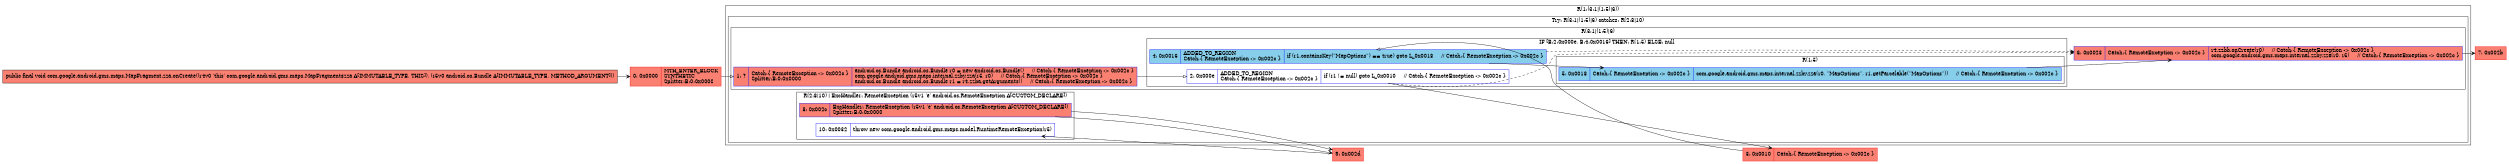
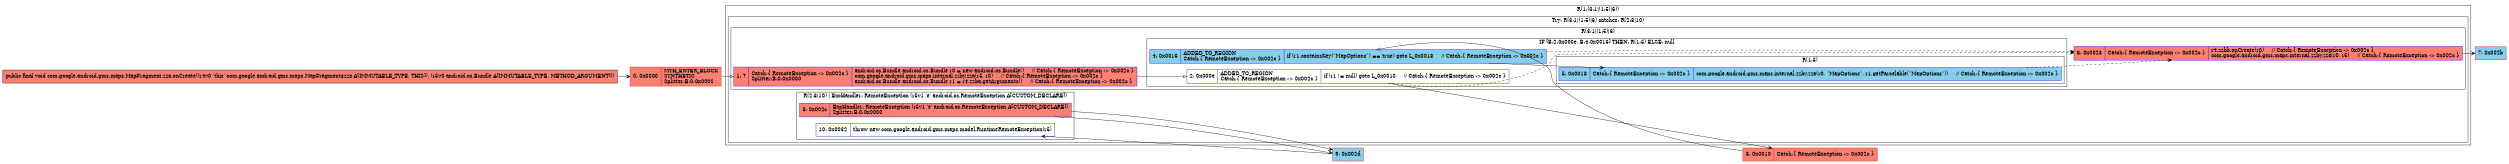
  digraph {
    rankdir=LR
    node [color=blue fillcolor=salmon shape=record style=filled]
    edge [arrowhead=vee]
    n1 [fillcolor=skyblue label="{5\:\ 0x0018|Catch:\{ RemoteException \-\> 0x002c \}\l|com.google.android.gms.maps.internal.zzby.zza(r0, \"MapOptions\", r1.getParcelable(\"MapOptions\"))     \/\/ Catch:\{ RemoteException \-\> 0x002c \}\l}"]
    n2 [fillcolor=white label="{2\:\ 0x000e|ADDED_TO_REGION\lCatch:\{ RemoteException \-\> 0x002c \}\l|if (r1 != null) goto L_0x0010     \/\/ Catch:\{ RemoteException \-\> 0x002c \}\l}"]
    n3 [fillcolor=skyblue label="{4\:\ 0x0016|ADDED_TO_REGION\lCatch:\{ RemoteException \-\> 0x002c \}\l|if (r1.containsKey(\"MapOptions\") == true) goto L_0x0018     \/\/ Catch:\{ RemoteException \-\> 0x002c \}\l}"]
    n4 [label="{1\:\ ?|Catch:\{ RemoteException \-\> 0x002c \}\lSplitter:B:0:0x0000\l|android.os.Bundle android.os.Bundle r0 = new android.os.Bundle()     \/\/ Catch:\{ RemoteException \-\> 0x002c \}\lcom.google.android.gms.maps.internal.zzby.zza(r5, r0)     \/\/ Catch:\{ RemoteException \-\> 0x002c \}\landroid.os.Bundle android.os.Bundle r1 = r4.zzba.getArguments()     \/\/ Catch:\{ RemoteException \-\> 0x002c \}\l}"]
    n5 [label="{6\:\ 0x0023|Catch:\{ RemoteException \-\> 0x002c \}\l|r4.zzbb.onCreate(r0)     \/\/ Catch:\{ RemoteException \-\> 0x002c \}\lcom.google.android.gms.maps.internal.zzby.zza(r0, r5)     \/\/ Catch:\{ RemoteException \-\> 0x002c \}\l}"]
    n6 [label="{8\:\ 0x002c|ExcHandler: RemoteException (r5v1 'e' android.os.RemoteException A[CUSTOM_DECLARE])\lSplitter:B:0:0x0000\l}"]
    n7 [fillcolor=white label="{10\:\ 0x0032|throw new com.google.android.gms.maps.model.RuntimeRemoteException(r5)\l}"]
    n8 [color=red label="{3\:\ 0x0010|Catch:\{ RemoteException \-\> 0x002c \}\l}"]
-   n9 [color=red label="{7\:\ 0x002b}"]
-   n10 [color=red label="{9\:\ 0x002d}"]
+   n9 [color=red fillcolor=skyblue label="{7\:\ 0x002b}"]
+   n10 [color=red fillcolor=skyblue label="{9\:\ 0x002d}"]
    n11 [color=red label="{0\:\ 0x0000|MTH_ENTER_BLOCK\lSYNTHETIC\lSplitter:B:0:0x0000\l}"]
    n12 [label="{public final void com.google.android.gms.maps.MapFragment.zza.onCreate((r4v0 'this' com.google.android.gms.maps.MapFragment$zza A[IMMUTABLE_TYPE, THIS]), (r5v0 android.os.Bundle A[IMMUTABLE_TYPE, METHOD_ARGUMENT])) }" color=""]
    subgraph cluster_1 {
      label="R(1:(3:1|(1:5)|6))"
      subgraph cluster_2 {
        label="Try: R(3:1|(1:5)|6) catches: R(2:8|10)"
        subgraph cluster_3 {
          label="R(3:1|(1:5)|6)"
          n4
          n5
          subgraph cluster_4 {
            label="IF [B:2:0x000e, B:4:0x0016] THEN: R(1:5) ELSE: null"
            n2
            n3
            subgraph cluster_5 {
              label="R(1:5)"
              n1
            }
          }
        }
        subgraph cluster_6 {
          label="R(2:8|10) | ExcHandler: RemoteException (r5v1 'e' android.os.RemoteException A[CUSTOM_DECLARE])\l"
          n6
          n7
        }
      }
    }
    subgraph cluster_7 {
      label="R(2:8|10) | ExcHandler: RemoteException (r5v1 'e' android.os.RemoteException A[CUSTOM_DECLARE])\l"
    }
-   n1 -> n5
+   n1 -> n5 [style=dashed]
    n2 -> n5 [style=dashed]
    n2 -> n8
    n3 -> n1
    n3 -> n5 [style=dashed]
    n4 -> n2 [arrowhead=onormal]
    n5 -> n9
    n6 -> n10
    n6 -> n10
    n8 -> n3 [arrowhead=onormal]
    n10 -> n7
    n11 -> n4 [arrowhead=onormal]
    n12 -> n11
  }
